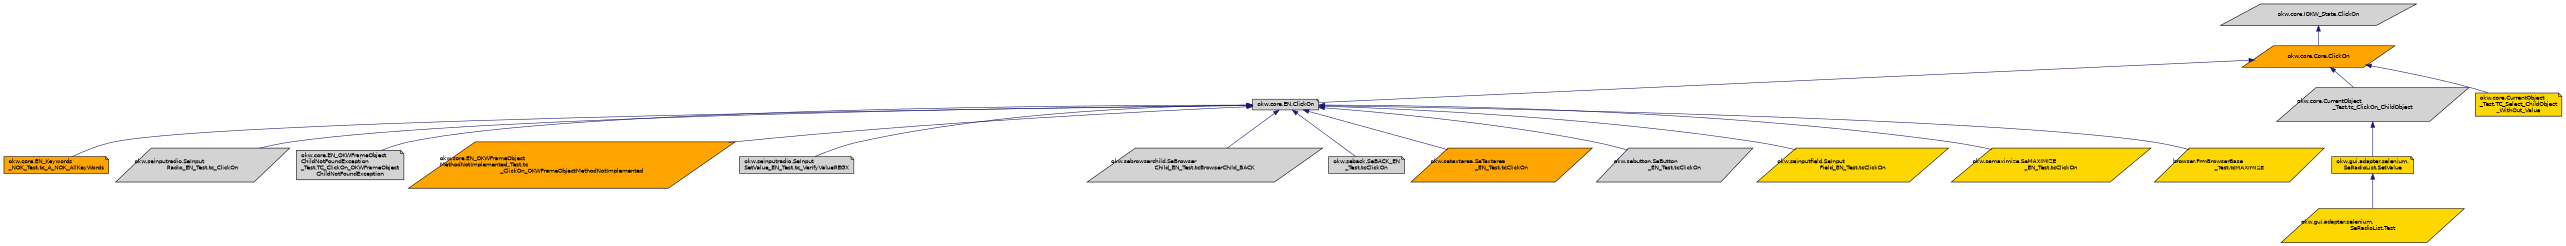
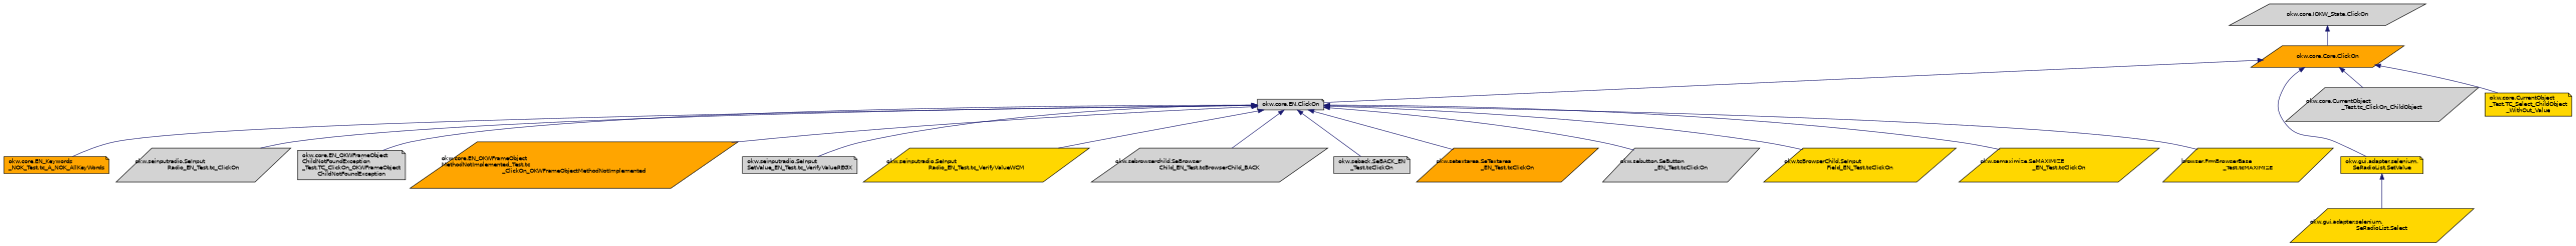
  digraph {
    rankdir=TB
    node [color=black fillcolor=lightgrey fontname=Helvetica fontsize=10 shape=parallelogram style=filled]
    edge [color=midnightblue dir=back fontname=Helvetica fontsize=10 labelfontname=Helvetica labelfontsize=10 style=solid]
    n1 [fontcolor=black height=0.2 label="okw.core.IOKW_State.ClickOn" width=0.4]
    n2 [fillcolor=orange height=0.2 label="okw.core.Core.ClickOn" width=0.4]
    n3 [height=0.2 label="okw.core.EN.ClickOn" shape=note width=0.4]
    n4 [fillcolor=gold height=0.2 label="okw.gui.adapter.selenium.\lSeRadioList.SetValue" shape=note width=0.4]
    n5 [height=0.2 label="okw.core.CurrentObject\l_Test.tc_ClickOn_ChildObject" width=0.4]
    n6 [fillcolor=gold height=0.2 label="okw.core.CurrentObject\l_Test.TC_Select_ChildObject\l_WithOut_Value" shape=note width=0.4]
    n7 [fillcolor=orange height=0.2 label="okw.core.EN_Keywords\l_NOK_Test.tc_A_NOK_AllKeyWords" shape=note width=0.4]
    n8 [height=0.2 label="okw.seinputradio.SeInput\lRadio_EN_Test.tc_ClickOn" width=0.4]
    n9 [height=0.2 label="okw.core.EN_OKWFrameObject\lChildNotFoundException\l_Test.TC_ClickOn_OKWFrameObject\lChildNotFoundException" shape=note width=0.4]
    n10 [fillcolor=orange height=0.2 label="okw.core.EN_OKWFrameObject\lMethodNotImplemented_Test.tc\l_ClickOn_OKWFrameObjectMethodNotImplemented" width=0.4]
    n11 [height=0.2 label="okw.seinputradio.SeInput\lSetValue_EN_Test.tc_VerifyValueREGX" shape=note width=0.4]
+   n12 [fillcolor=gold height=0.2 label="okw.seinputradio.SeInput\lRadio_EN_Test.tc_VerifyValueWCM" width=0.4]
    n13 [height=0.2 label="okw.sebrowserchild.SeBrowser\lChild_EN_Test.tcBrowserChild_BACK" width=0.4]
    n14 [height=0.2 label="okw.seback.SeBACK_EN\l_Test.tcClickOn" shape=note width=0.4]
    n15 [fillcolor=orange height=0.2 label="okw.setextarea.SeTextarea\l_EN_Test.tcClickOn" width=0.4]
    n16 [height=0.2 label="okw.sebutton.SeButton\l_EN_Test.tcClickOn" width=0.4]
-   n17 [fillcolor=gold height=0.2 label="okw.seinputfield.SeInput\lField_EN_Test.tcClickOn" width=0.4]
+   n17 [fillcolor=gold height=0.2 label="okw.tcBrowserChild.SeInput\lField_EN_Test.tcClickOn" width=0.4]
    n18 [fillcolor=gold height=0.2 label="okw.semaximize.SeMAXIMIZE\l_EN_Test.tcClickOn" width=0.4]
    n19 [fillcolor=gold height=0.2 label="browser.FrmBrowserBase\l_Test.tcMAXIMIZE" width=0.4]
-   n20 [fillcolor=gold height=0.2 label="okw.gui.adapter.selenium.\lSeRadioList.Test" width=0.4]
+   n20 [fillcolor=gold height=0.2 label="okw.gui.adapter.selenium.\lSeRadioList.Select" width=0.4]
    n1 -> n2
    n2 -> n3
-   n5 -> n4
+   n2 -> n4
    n2 -> n5
    n2 -> n6
    n3 -> n7
    n3 -> n8
    n3 -> n9
    n3 -> n10
    n3 -> n11
+   n3 -> n12
    n3 -> n13
    n3 -> n14
    n3 -> n15
    n3 -> n16
    n3 -> n17
    n3 -> n18
    n3 -> n19
    n4 -> n20
  }
